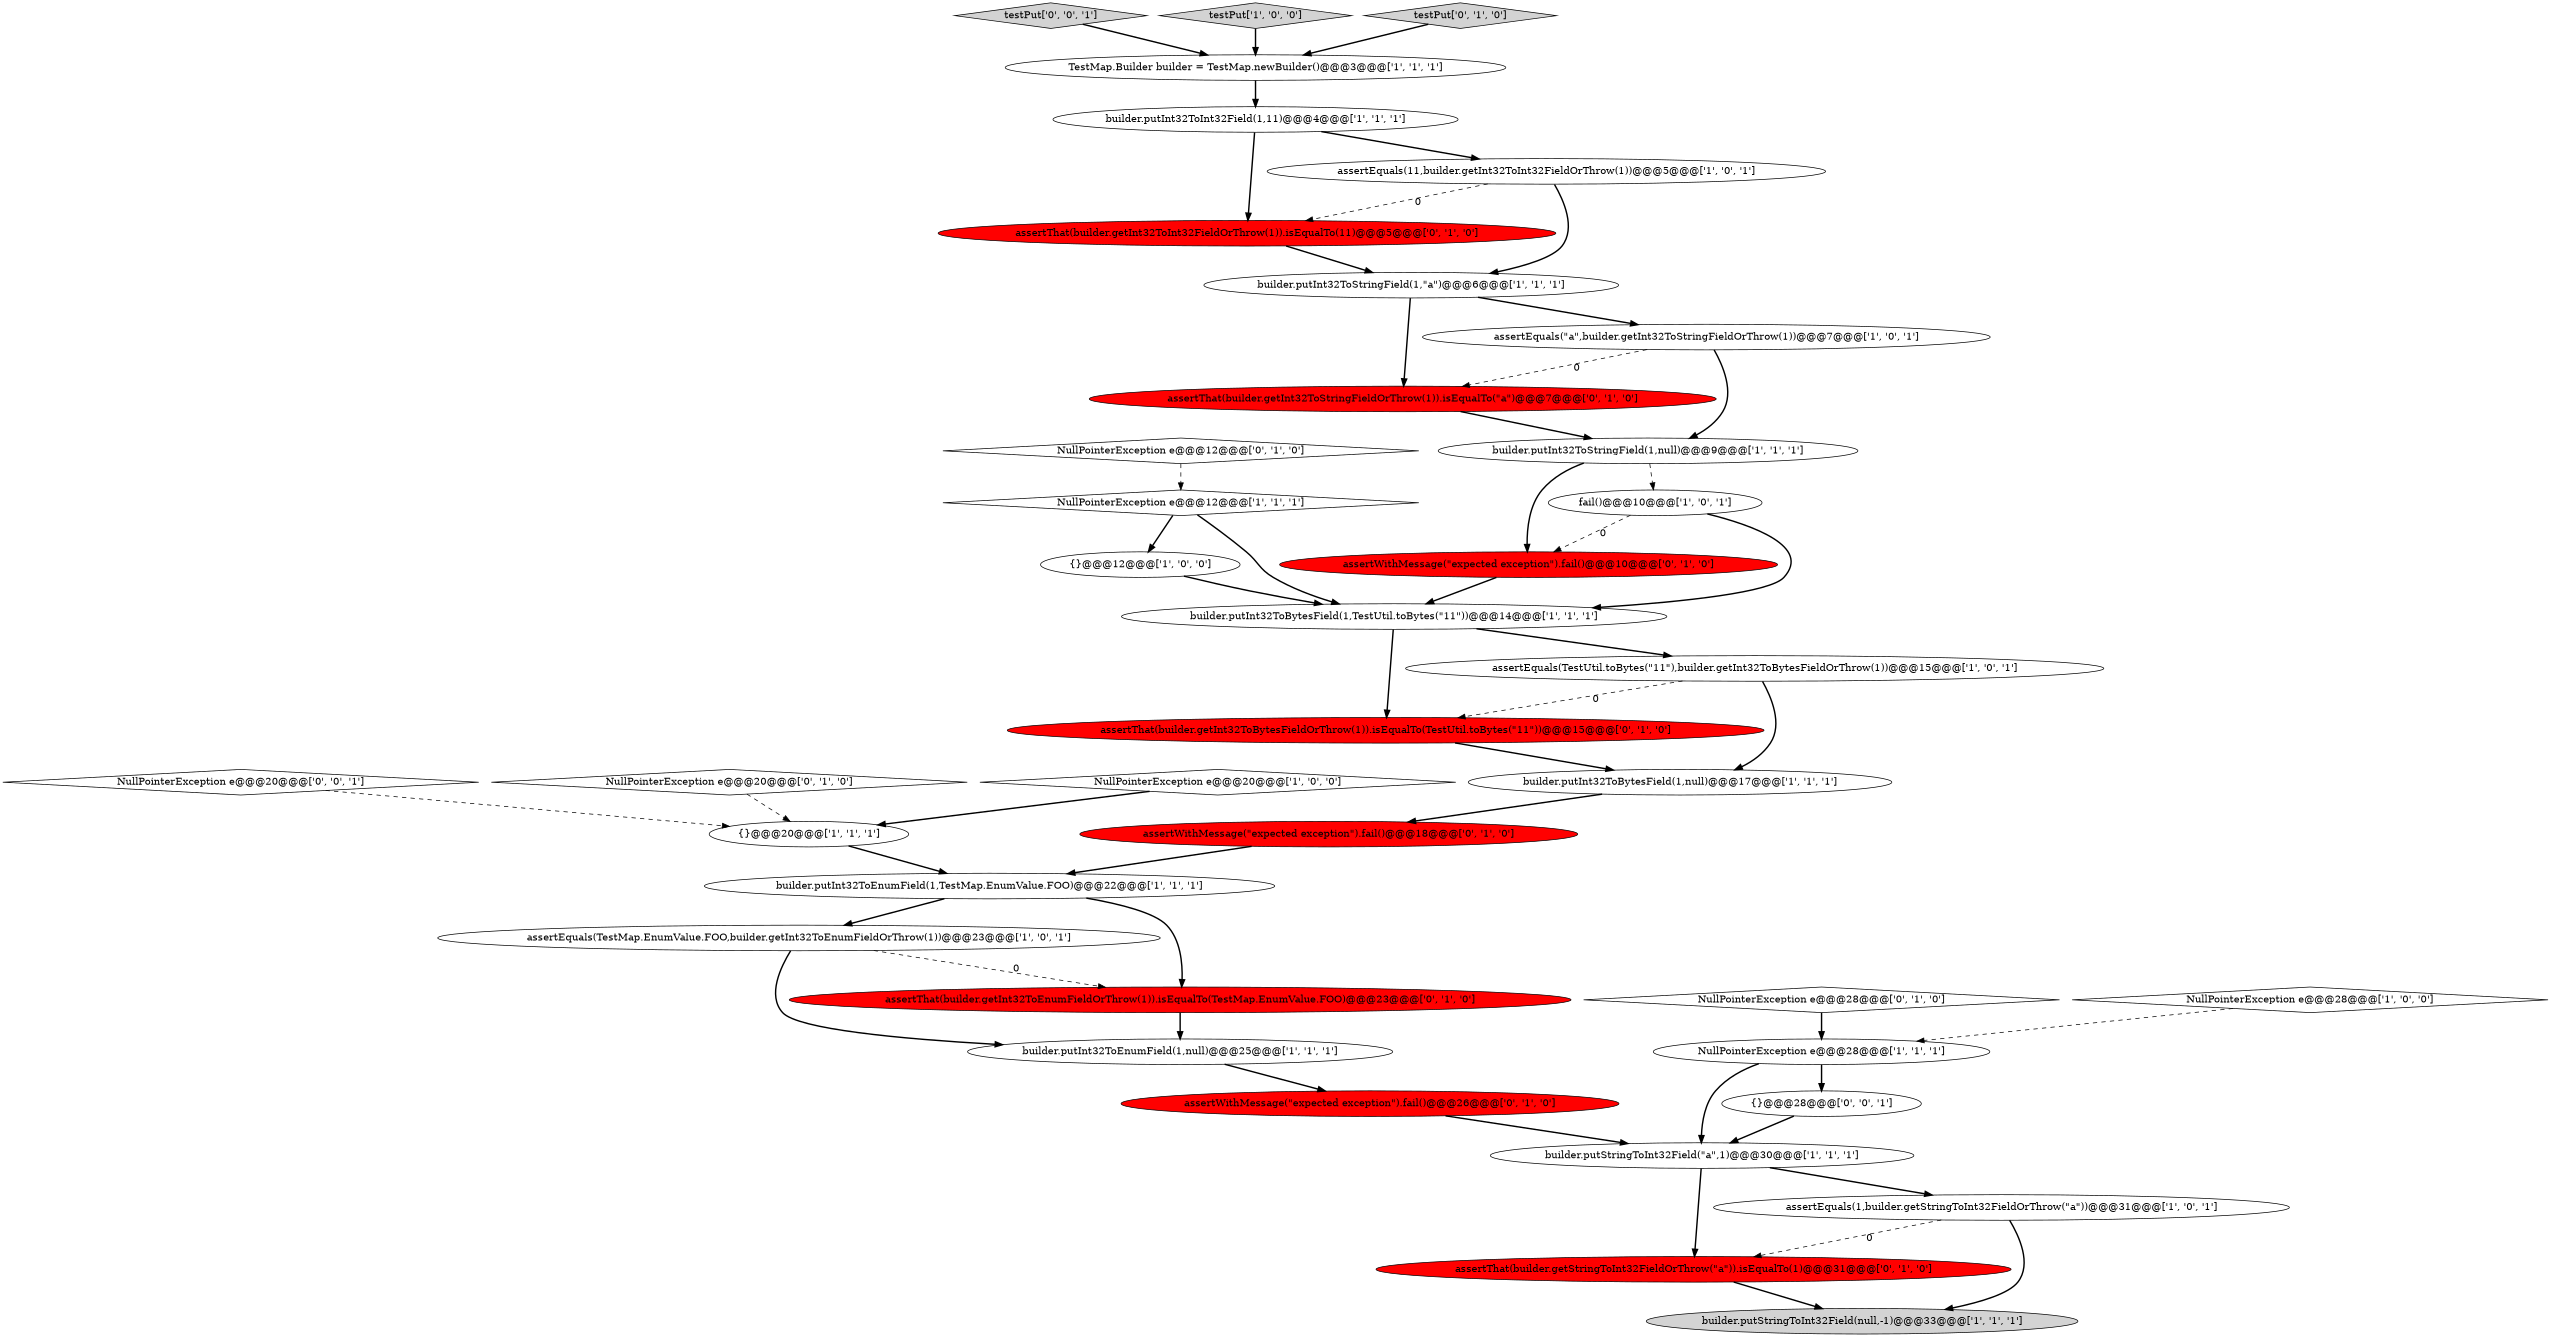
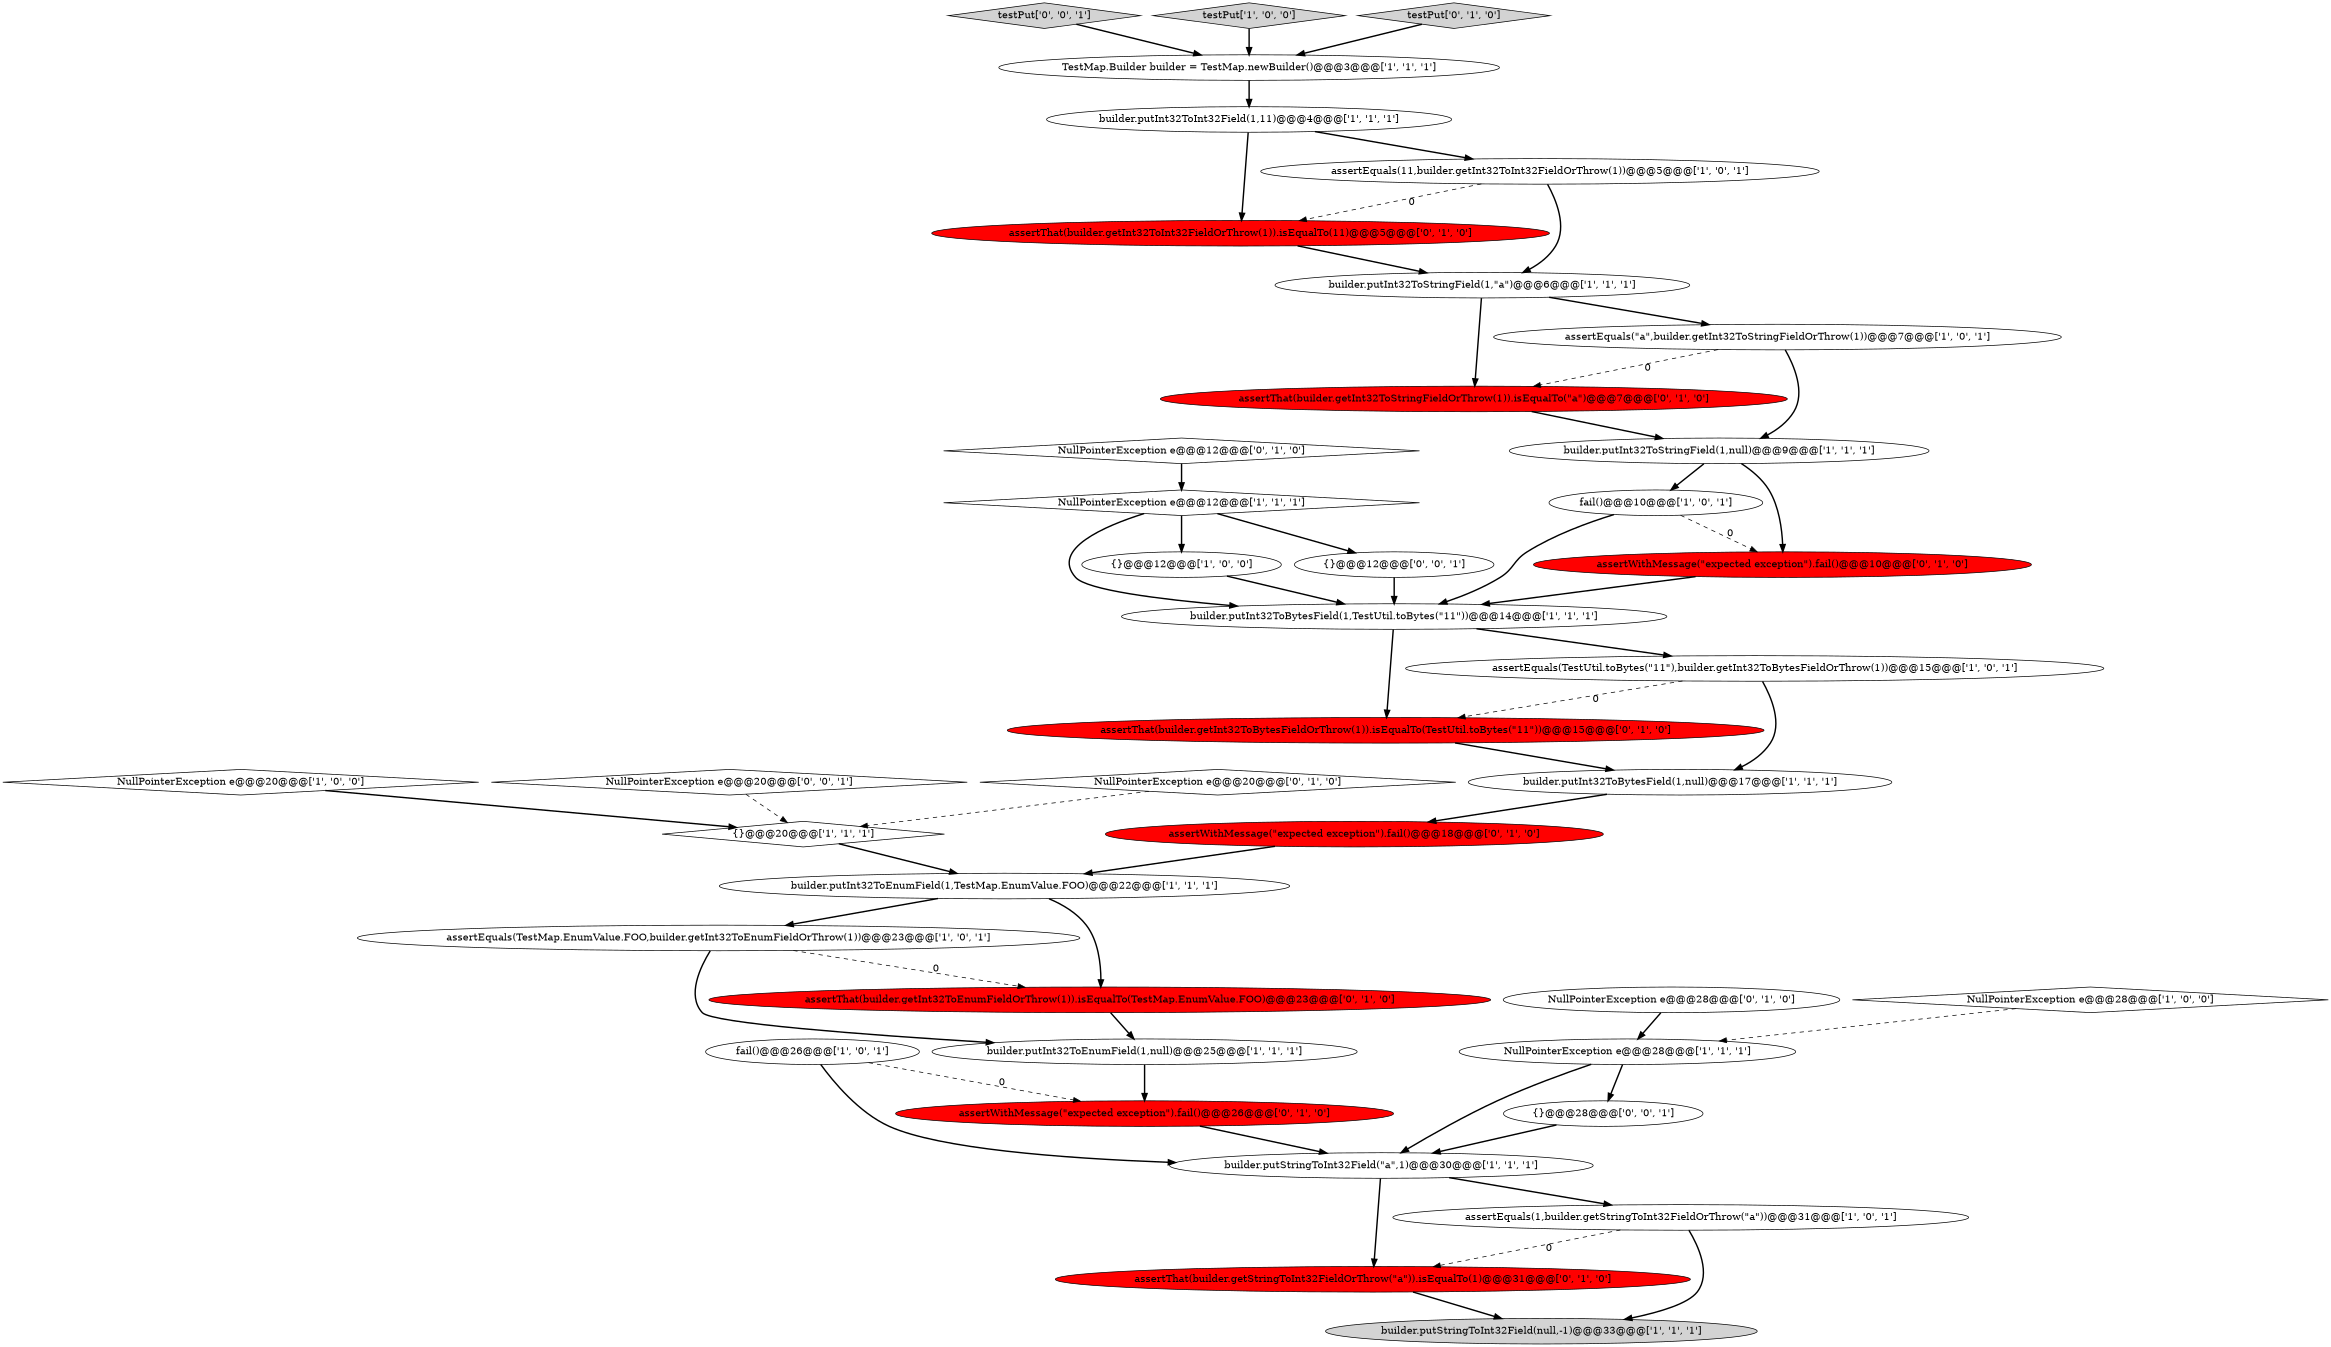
  digraph {
    node [fillcolor=white shape=ellipse style=filled]
    edge [style=bold]
    n1 [label="{}@@@28@@@['0', '0', '1']"]
    n2 [label="builder.putStringToInt32Field(\"a\",1)@@@30@@@['1', '1', '1']"]
    n3 [fillcolor=red label="assertThat(builder.getStringToInt32FieldOrThrow(\"a\")).isEqualTo(1)@@@31@@@['0', '1', '0']"]
    n4 [label="assertEquals(1,builder.getStringToInt32FieldOrThrow(\"a\"))@@@31@@@['1', '0', '1']"]
-   n5 [label="{}@@@20@@@['1', '1', '1']"]
+   n5 [label="{}@@@20@@@['1', '1', '1']" shape=diamond]
    n6 [label="builder.putInt32ToEnumField(1,TestMap.EnumValue.FOO)@@@22@@@['1', '1', '1']"]
    n7 [label="assertEquals(TestMap.EnumValue.FOO,builder.getInt32ToEnumFieldOrThrow(1))@@@23@@@['1', '0', '1']"]
    n8 [fillcolor=red label="assertThat(builder.getInt32ToEnumFieldOrThrow(1)).isEqualTo(TestMap.EnumValue.FOO)@@@23@@@['0', '1', '0']"]
+   n9 [label="fail()@@@26@@@['1', '0', '1']"]
    n10 [fillcolor=red label="assertWithMessage(\"expected exception\").fail()@@@26@@@['0', '1', '0']"]
    n11 [label="builder.putInt32ToStringField(1,\"a\")@@@6@@@['1', '1', '1']"]
    n12 [fillcolor=red label="assertThat(builder.getInt32ToStringFieldOrThrow(1)).isEqualTo(\"a\")@@@7@@@['0', '1', '0']"]
    n13 [label="assertEquals(\"a\",builder.getInt32ToStringFieldOrThrow(1))@@@7@@@['1', '0', '1']"]
    n14 [label="builder.putInt32ToStringField(1,null)@@@9@@@['1', '1', '1']"]
    n15 [fillcolor=lightgray label="testPut['0', '0', '1']" shape=diamond]
    n16 [label="TestMap.Builder builder = TestMap.newBuilder()@@@3@@@['1', '1', '1']"]
    n17 [label="builder.putInt32ToInt32Field(1,11)@@@4@@@['1', '1', '1']"]
    n18 [label="NullPointerException e@@@28@@@['1', '1', '1']"]
    n19 [label="builder.putInt32ToBytesField(1,null)@@@17@@@['1', '1', '1']"]
    n20 [fillcolor=red label="assertWithMessage(\"expected exception\").fail()@@@18@@@['0', '1', '0']"]
    n21 [label="builder.putInt32ToEnumField(1,null)@@@25@@@['1', '1', '1']"]
    n22 [label="builder.putInt32ToBytesField(1,TestUtil.toBytes(\"11\"))@@@14@@@['1', '1', '1']"]
    n23 [fillcolor=red label="assertThat(builder.getInt32ToBytesFieldOrThrow(1)).isEqualTo(TestUtil.toBytes(\"11\"))@@@15@@@['0', '1', '0']"]
    n24 [label="assertEquals(TestUtil.toBytes(\"11\"),builder.getInt32ToBytesFieldOrThrow(1))@@@15@@@['1', '0', '1']"]
    n25 [label="NullPointerException e@@@12@@@['1', '1', '1']" shape=diamond]
    n26 [label="{}@@@12@@@['1', '0', '0']"]
+   n27 [label="{}@@@12@@@['0', '0', '1']"]
    n28 [fillcolor=red label="assertThat(builder.getInt32ToInt32FieldOrThrow(1)).isEqualTo(11)@@@5@@@['0', '1', '0']"]
    n29 [label="assertEquals(11,builder.getInt32ToInt32FieldOrThrow(1))@@@5@@@['1', '0', '1']"]
    n30 [label="NullPointerException e@@@20@@@['1', '0', '0']" shape=diamond]
    n31 [fillcolor=lightgray label="builder.putStringToInt32Field(null,-1)@@@33@@@['1', '1', '1']"]
    n32 [label="NullPointerException e@@@20@@@['0', '0', '1']" shape=diamond]
    n33 [fillcolor=red label="assertWithMessage(\"expected exception\").fail()@@@10@@@['0', '1', '0']"]
    n34 [label="fail()@@@10@@@['1', '0', '1']"]
-   n35 [label="NullPointerException e@@@28@@@['0', '1', '0']" shape=diamond]
+   n35 [label="NullPointerException e@@@28@@@['0', '1', '0']"]
    n36 [label="NullPointerException e@@@28@@@['1', '0', '0']" shape=diamond]
    n37 [fillcolor=lightgray label="testPut['1', '0', '0']" shape=diamond]
    n38 [label="NullPointerException e@@@20@@@['0', '1', '0']" shape=diamond]
    n39 [label="NullPointerException e@@@12@@@['0', '1', '0']" shape=diamond]
    n40 [fillcolor=lightgray label="testPut['0', '1', '0']" shape=diamond]
    n1 -> n2
    n2 -> n3
    n2 -> n4
    n3 -> n31
    n4 -> n3 [label=0 style=dashed]
    n4 -> n31
    n5 -> n6
    n6 -> n7
    n6 -> n8
    n7 -> n8 [label=0 style=dashed]
    n7 -> n21
    n8 -> n21
+   n9 -> n2
+   n9 -> n10 [label=0 style=dashed]
    n10 -> n2
    n11 -> n12
    n11 -> n13
    n12 -> n14
    n13 -> n12 [label=0 style=dashed]
    n13 -> n14
    n14 -> n33
-   n14 -> n34 [style=dashed]
+   n14 -> n34
    n15 -> n16
    n16 -> n17
    n17 -> n28
    n17 -> n29
    n18 -> n1
    n18 -> n2
    n19 -> n20
    n20 -> n6
    n21 -> n10
    n22 -> n23
    n22 -> n24
    n23 -> n19
    n24 -> n19
    n24 -> n23 [label=0 style=dashed]
    n25 -> n22
    n25 -> n26
+   n25 -> n27
    n26 -> n22
+   n27 -> n22
    n28 -> n11
    n29 -> n11
    n29 -> n28 [label=0 style=dashed]
    n30 -> n5
    n32 -> n5 [style=dashed]
    n33 -> n22
    n34 -> n22
    n34 -> n33 [label=0 style=dashed]
    n35 -> n18
    n36 -> n18 [style=dashed]
    n37 -> n16
    n38 -> n5 [style=dashed]
-   n39 -> n25 [style=dashed]
+   n39 -> n25
    n40 -> n16
  }
